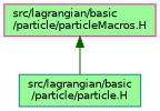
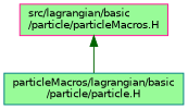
  digraph {
    node [fillcolor=palegreen fontname=Helvetica fontsize=10 shape=box style=filled]
    n1 [color=deeppink fontcolor=black height=0.2 label="src/lagrangian/basic\l/particle/particleMacros.H" width=0.4]
-   n2 [color=teal height=0.2 label="src/lagrangian/basic\l/particle/particle.H" width=0.4]
+   n2 [color=teal height=0.2 label="particleMacros/lagrangian/basic\l/particle/particle.H" width=0.4]
    n1 -> n2 [color=darkgreen dir=back fontname=Helvetica fontsize=10 labelfontname=Helvetica labelfontsize=10 style=solid]
  }
